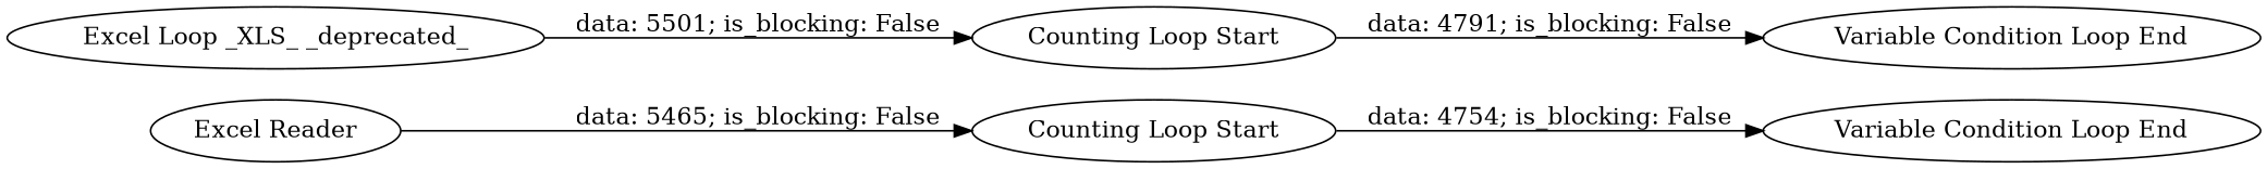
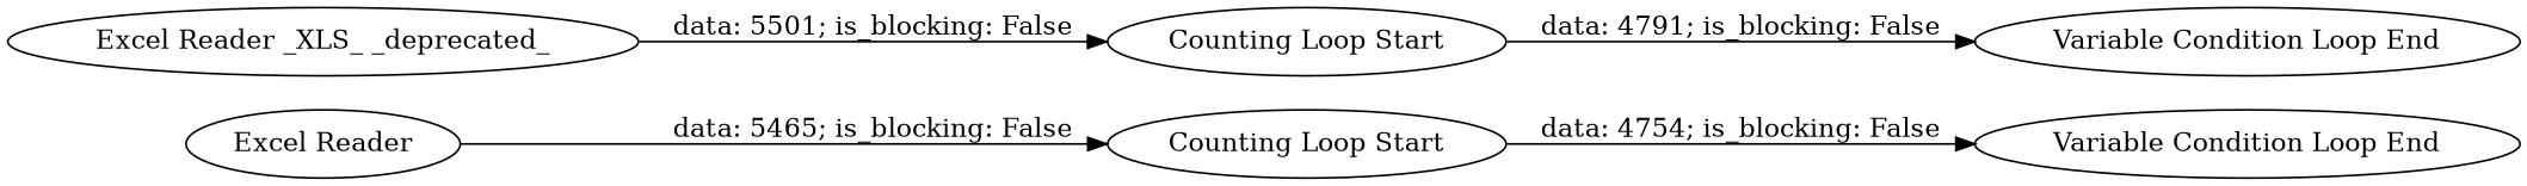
  digraph {
    rankdir=LR
    n1 [label="Excel Reader"]
    n2 [label="Counting Loop Start"]
    n3 [label="Variable Condition Loop End"]
    n4 [label="Variable Condition Loop End"]
    n5 [label="Counting Loop Start"]
-   n6 [label="Excel Loop _XLS_ _deprecated_"]
+   n6 [label="Excel Reader _XLS_ _deprecated_"]
    n1 -> n2 [label="data: 5465; is_blocking: False"]
    n2 -> n4 [label="data: 4754; is_blocking: False"]
    n5 -> n3 [label="data: 4791; is_blocking: False"]
    n6 -> n5 [label="data: 5501; is_blocking: False"]
  }
